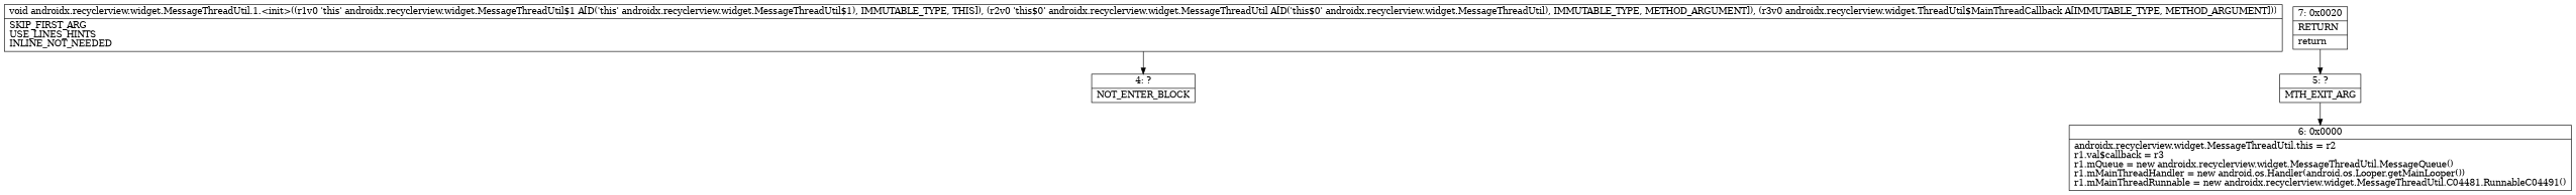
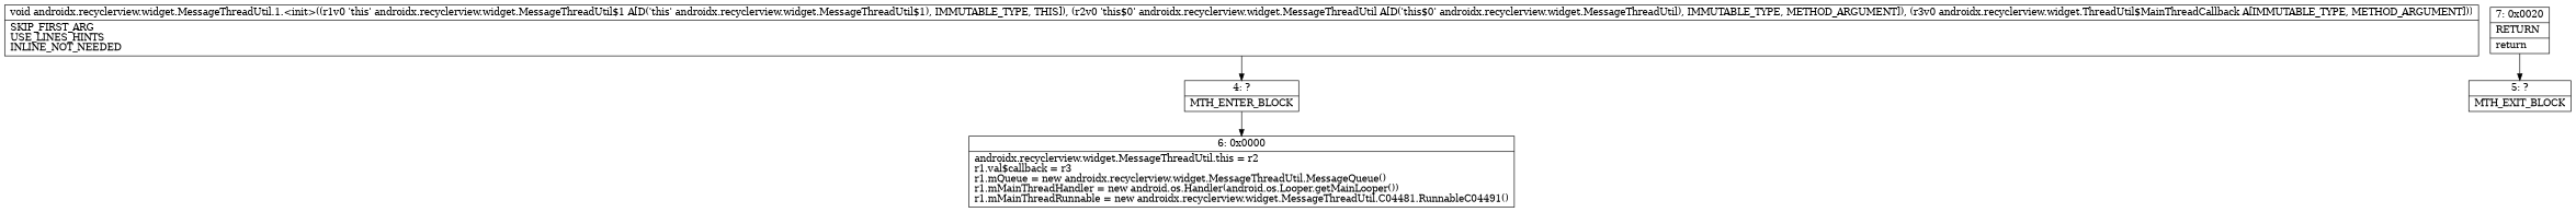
  digraph {
    node [shape=record]
-   n1 [label="{4\:\ ?|NOT_ENTER_BLOCK\l}"]
+   n1 [label="{4\:\ ?|MTH_ENTER_BLOCK\l}"]
    n2 [label="{6\:\ 0x0000|androidx.recyclerview.widget.MessageThreadUtil.this = r2\lr1.val$callback = r3\lr1.mQueue = new androidx.recyclerview.widget.MessageThreadUtil.MessageQueue()\lr1.mMainThreadHandler = new android.os.Handler(android.os.Looper.getMainLooper())\lr1.mMainThreadRunnable = new androidx.recyclerview.widget.MessageThreadUtil.C04481.RunnableC04491()\l}"]
    n3 [label="{7\:\ 0x0020|RETURN\l|return\l}"]
-   n4 [label="{5\:\ ?|MTH_EXIT_ARG\l}"]
+   n4 [label="{5\:\ ?|MTH_EXIT_BLOCK\l}"]
    n5 [label="{void androidx.recyclerview.widget.MessageThreadUtil.1.\<init\>((r1v0 'this' androidx.recyclerview.widget.MessageThreadUtil$1 A[D('this' androidx.recyclerview.widget.MessageThreadUtil$1), IMMUTABLE_TYPE, THIS]), (r2v0 'this$0' androidx.recyclerview.widget.MessageThreadUtil A[D('this$0' androidx.recyclerview.widget.MessageThreadUtil), IMMUTABLE_TYPE, METHOD_ARGUMENT]), (r3v0 androidx.recyclerview.widget.ThreadUtil$MainThreadCallback A[IMMUTABLE_TYPE, METHOD_ARGUMENT]))  | SKIP_FIRST_ARG\lUSE_LINES_HINTS\lINLINE_NOT_NEEDED\l}"]
-   n4 -> n2
+   n1 -> n2
    n3 -> n4
    n5 -> n1
  }
